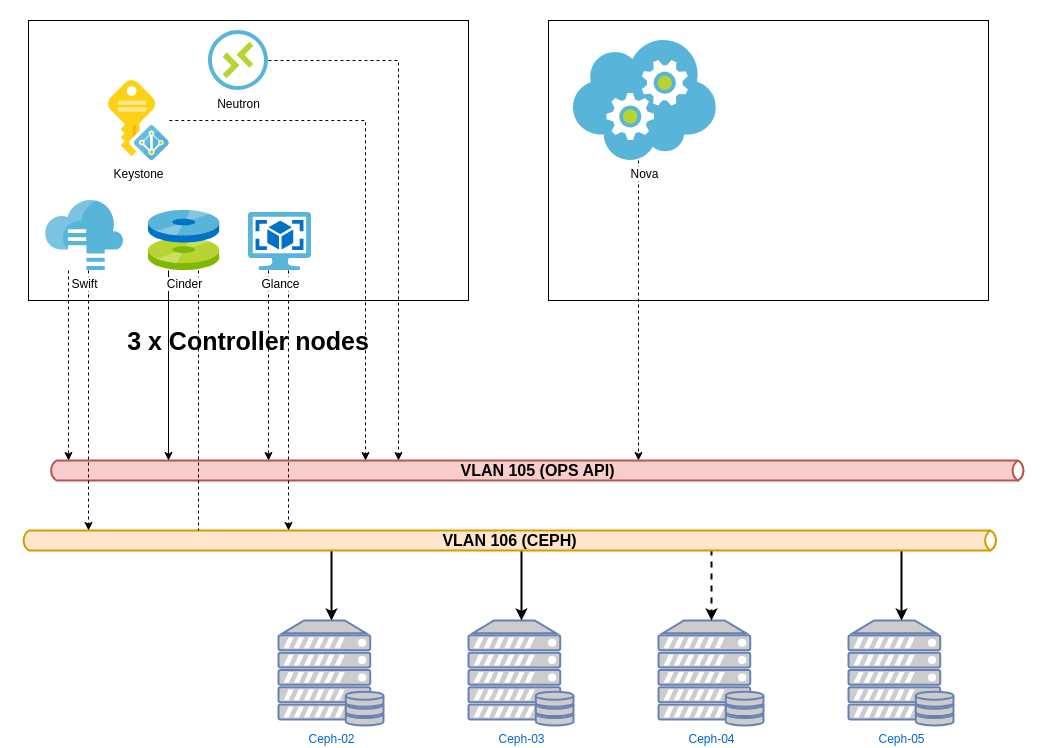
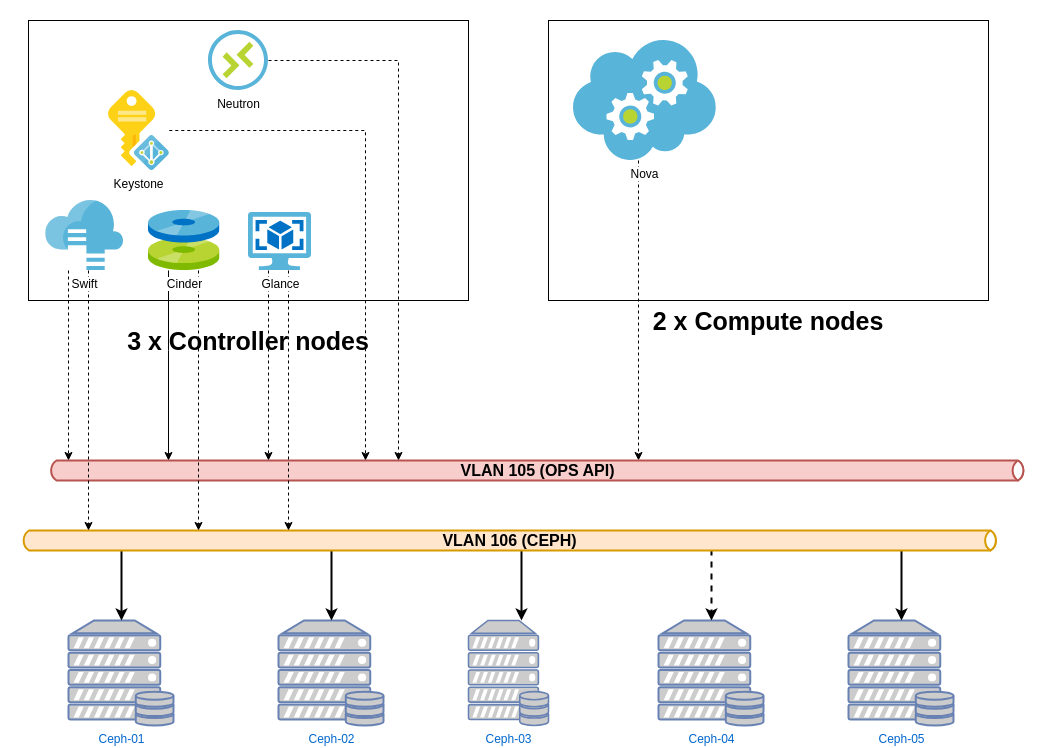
  <mxCell id="0" />
  <mxCell id="1" parent="0" />
  <mxCell id="2" value="" style="rounded=0;whiteSpace=wrap;html=1;" vertex="1" parent="1"><mxGeometry x="28" y="20" width="440" height="280" as="geometry" /></mxCell>
  <mxCell id="3" value="" style="rounded=0;whiteSpace=wrap;html=1;" vertex="1" parent="1"><mxGeometry x="548" y="20" width="440" height="280" as="geometry" /></mxCell>
  <mxCell id="4" value="&lt;b&gt;&lt;font style=&quot;font-size: 25px&quot;&gt;3 x Controller nodes&lt;/font&gt;&lt;/b&gt;" style="text;html=1;strokeColor=none;fillColor=none;align=center;verticalAlign=middle;whiteSpace=wrap;rounded=0;" vertex="1" parent="1"><mxGeometry x="123" y="330" width="250" height="20" as="geometry" /></mxCell>
+ <mxCell id="5" value="&lt;b&gt;&lt;font style=&quot;font-size: 25px&quot;&gt;2 x Compute nodes&lt;/font&gt;&lt;/b&gt;" style="text;html=1;strokeColor=none;fillColor=none;align=center;verticalAlign=middle;whiteSpace=wrap;rounded=0;" vertex="1" parent="1"><mxGeometry x="643" y="310" width="250" height="20" as="geometry" /></mxCell>
+ <mxCell id="6" value="Ceph-01" style="fontColor=#0066CC;verticalAlign=top;verticalLabelPosition=bottom;labelPosition=center;align=center;html=1;outlineConnect=0;fillColor=#CCCCCC;strokeColor=#6881B3;gradientColor=none;gradientDirection=north;strokeWidth=2;shape=mxgraph.networks.server_storage;" vertex="1" parent="1"><mxGeometry x="68" y="620" width="105" height="105" as="geometry" /></mxCell>
  <mxCell id="7" value="Ceph-05" style="fontColor=#0066CC;verticalAlign=top;verticalLabelPosition=bottom;labelPosition=center;align=center;html=1;outlineConnect=0;fillColor=#CCCCCC;strokeColor=#6881B3;gradientColor=none;gradientDirection=north;strokeWidth=2;shape=mxgraph.networks.server_storage;" vertex="1" parent="1"><mxGeometry x="848" y="620" width="105" height="105" as="geometry" /></mxCell>
  <mxCell id="8" value="Ceph-04" style="fontColor=#0066CC;verticalAlign=top;verticalLabelPosition=bottom;labelPosition=center;align=center;html=1;outlineConnect=0;fillColor=#CCCCCC;strokeColor=#6881B3;gradientColor=none;gradientDirection=north;strokeWidth=2;shape=mxgraph.networks.server_storage;" vertex="1" parent="1"><mxGeometry x="658" y="620" width="105" height="105" as="geometry" /></mxCell>
- <mxCell id="9" value="Ceph-03" style="fontColor=#0066CC;verticalAlign=top;verticalLabelPosition=bottom;labelPosition=center;align=center;html=1;outlineConnect=0;fillColor=#CCCCCC;strokeColor=#6881B3;gradientColor=none;gradientDirection=north;strokeWidth=2;shape=mxgraph.networks.server_storage;" vertex="1" parent="1"><mxGeometry x="468" y="620" width="105" height="105" as="geometry" /></mxCell>
+ <mxCell id="9" value="Ceph-03" style="fontColor=#0066CC;verticalAlign=top;verticalLabelPosition=bottom;labelPosition=center;align=center;html=1;outlineConnect=0;fillColor=#CCCCCC;strokeColor=#6881B3;gradientColor=none;gradientDirection=north;strokeWidth=2;shape=mxgraph.networks.server_storage;" vertex="1" parent="1"><mxGeometry x="468" y="620" width="80" height="105" as="geometry" /></mxCell>
  <mxCell id="10" value="Ceph-02" style="fontColor=#0066CC;verticalAlign=top;verticalLabelPosition=bottom;labelPosition=center;align=center;html=1;outlineConnect=0;fillColor=#CCCCCC;strokeColor=#6881B3;gradientColor=none;gradientDirection=north;strokeWidth=2;shape=mxgraph.networks.server_storage;" vertex="1" parent="1"><mxGeometry x="278" y="620" width="105" height="105" as="geometry" /></mxCell>
+ <mxCell id="11" style="edgeStyle=orthogonalEdgeStyle;rounded=0;orthogonalLoop=1;jettySize=auto;html=1;strokeWidth=2;" edge="1" parent="1" source="16" target="6"><mxGeometry relative="1" as="geometry"><Array as="points"><mxPoint x="121" y="567" /><mxPoint x="121" y="567" /></Array></mxGeometry></mxCell>
  <mxCell id="12" style="edgeStyle=orthogonalEdgeStyle;rounded=0;orthogonalLoop=1;jettySize=auto;html=1;strokeWidth=2;" edge="1" parent="1" source="16" target="10"><mxGeometry relative="1" as="geometry"><Array as="points"><mxPoint x="331" y="570" /><mxPoint x="331" y="570" /></Array></mxGeometry></mxCell>
  <mxCell id="13" style="edgeStyle=orthogonalEdgeStyle;rounded=0;orthogonalLoop=1;jettySize=auto;html=1;strokeWidth=2;" edge="1" parent="1" source="16" target="9"><mxGeometry relative="1" as="geometry"><Array as="points"><mxPoint x="521" y="570" /><mxPoint x="521" y="570" /></Array></mxGeometry></mxCell>
  <mxCell id="14" style="edgeStyle=orthogonalEdgeStyle;rounded=0;orthogonalLoop=1;jettySize=auto;html=1;strokeWidth=2;dashed=1;" edge="1" parent="1" source="16" target="8"><mxGeometry relative="1" as="geometry"><Array as="points"><mxPoint x="711" y="570" /><mxPoint x="711" y="570" /></Array></mxGeometry></mxCell>
  <mxCell id="15" style="edgeStyle=orthogonalEdgeStyle;rounded=0;orthogonalLoop=1;jettySize=auto;html=1;strokeWidth=2;" edge="1" parent="1" source="16" target="7"><mxGeometry relative="1" as="geometry"><Array as="points"><mxPoint x="901" y="590" /><mxPoint x="901" y="590" /></Array></mxGeometry></mxCell>
  <mxCell id="16" value="&lt;b&gt;&lt;font style=&quot;font-size: 16px&quot;&gt;VLAN 106 (CEPH)&lt;/font&gt;&lt;/b&gt;" style="html=1;outlineConnect=0;fillColor=#ffe6cc;strokeColor=#d79b00;gradientDirection=north;strokeWidth=2;shape=mxgraph.networks.bus;gradientDirection=north;perimeter=backbonePerimeter;backboneSize=20;" vertex="1" parent="1"><mxGeometry x="20.5" y="530" width="977.5" height="20" as="geometry" /></mxCell>
  <mxCell id="17" style="edgeStyle=orthogonalEdgeStyle;rounded=0;orthogonalLoop=1;jettySize=auto;html=1;strokeWidth=1;dashed=1;" edge="1" parent="1" source="18" target="19"><mxGeometry relative="1" as="geometry"><Array as="points"><mxPoint x="638" y="250" /><mxPoint x="638" y="250" /></Array></mxGeometry></mxCell>
  <mxCell id="18" value="Nova" style="aspect=fixed;html=1;points=[];align=center;image;fontSize=12;image=img/lib/mscae/Cloud_Services_Classic.svg;" vertex="1" parent="1"><mxGeometry x="573" y="40" width="142.85" height="120" as="geometry" /></mxCell>
  <mxCell id="19" value="&lt;b&gt;&lt;font style=&quot;font-size: 16px&quot;&gt;VLAN 105 (OPS API)&lt;/font&gt;&lt;/b&gt;" style="html=1;outlineConnect=0;fillColor=#f8cecc;strokeColor=#b85450;gradientDirection=north;strokeWidth=2;shape=mxgraph.networks.bus;gradientDirection=north;perimeter=backbonePerimeter;backboneSize=20;" vertex="1" parent="1"><mxGeometry x="48" y="460" width="977.5" height="20" as="geometry" /></mxCell>
  <mxCell id="20" style="edgeStyle=orthogonalEdgeStyle;rounded=0;orthogonalLoop=1;jettySize=auto;html=1;dashed=1;strokeWidth=1;" edge="1" parent="1" source="22" target="19"><mxGeometry relative="1" as="geometry"><Array as="points"><mxPoint x="68" y="380" /><mxPoint x="68" y="380" /></Array></mxGeometry></mxCell>
  <mxCell id="21" style="edgeStyle=orthogonalEdgeStyle;rounded=0;orthogonalLoop=1;jettySize=auto;html=1;dashed=1;strokeWidth=1;" edge="1" parent="1" source="22" target="16"><mxGeometry relative="1" as="geometry"><Array as="points"><mxPoint x="88" y="400" /><mxPoint x="88" y="400" /></Array></mxGeometry></mxCell>
  <mxCell id="22" value="Swift" style="aspect=fixed;html=1;points=[];align=center;image;fontSize=12;image=img/lib/mscae/StorSimple.svg;" vertex="1" parent="1"><mxGeometry x="45.22" y="200" width="77.78" height="70" as="geometry" /></mxCell>
  <mxCell id="23" style="edgeStyle=orthogonalEdgeStyle;rounded=0;orthogonalLoop=1;jettySize=auto;html=1;dashed=0;strokeWidth=1;" edge="1" parent="1" source="25" target="19"><mxGeometry relative="1" as="geometry"><Array as="points"><mxPoint x="168" y="350" /><mxPoint x="168" y="350" /></Array></mxGeometry></mxCell>
- <mxCell id="24" style="edgeStyle=orthogonalEdgeStyle;rounded=0;orthogonalLoop=1;jettySize=auto;html=1;dashed=1;strokeWidth=1;endArrow=none;" edge="1" parent="1" source="25" target="16"><mxGeometry relative="1" as="geometry"><Array as="points"><mxPoint x="198" y="400" /><mxPoint x="198" y="400" /></Array></mxGeometry></mxCell>
+ <mxCell id="24" style="edgeStyle=orthogonalEdgeStyle;rounded=0;orthogonalLoop=1;jettySize=auto;html=1;dashed=1;strokeWidth=1;" edge="1" parent="1" source="25" target="16"><mxGeometry relative="1" as="geometry"><Array as="points"><mxPoint x="198" y="400" /><mxPoint x="198" y="400" /></Array></mxGeometry></mxCell>
  <mxCell id="25" value="Cinder" style="aspect=fixed;html=1;points=[];align=center;image;fontSize=12;image=img/lib/mscae/Discs.svg;" vertex="1" parent="1"><mxGeometry x="148" y="210" width="71.43" height="60" as="geometry" /></mxCell>
  <mxCell id="26" style="edgeStyle=orthogonalEdgeStyle;rounded=0;orthogonalLoop=1;jettySize=auto;html=1;dashed=1;strokeWidth=1;" edge="1" parent="1" source="28" target="19"><mxGeometry relative="1" as="geometry"><Array as="points"><mxPoint x="268" y="370" /><mxPoint x="268" y="370" /></Array></mxGeometry></mxCell>
  <mxCell id="27" style="edgeStyle=orthogonalEdgeStyle;rounded=0;orthogonalLoop=1;jettySize=auto;html=1;dashed=1;strokeWidth=1;" edge="1" parent="1" source="28" target="16"><mxGeometry relative="1" as="geometry"><Array as="points"><mxPoint x="288" y="330" /><mxPoint x="288" y="330" /></Array></mxGeometry></mxCell>
  <mxCell id="28" value="Glance" style="aspect=fixed;html=1;points=[];align=center;image;fontSize=12;image=img/lib/mscae/OS_Images_Classic.svg;" vertex="1" parent="1"><mxGeometry x="248" y="212" width="63.04" height="58" as="geometry" /></mxCell>
  <mxCell id="29" style="edgeStyle=orthogonalEdgeStyle;rounded=0;orthogonalLoop=1;jettySize=auto;html=1;dashed=1;strokeWidth=1;" edge="1" parent="1" source="30" target="19"><mxGeometry relative="1" as="geometry"><Array as="points"><mxPoint x="365" y="380" /><mxPoint x="365" y="380" /></Array></mxGeometry></mxCell>
- <mxCell id="30" value="Keystone" style="aspect=fixed;html=1;points=[];align=center;image;fontSize=12;image=img/lib/mscae/Managed_Identities.svg;" vertex="1" parent="1"><mxGeometry x="108" y="80" width="60.8" height="80" as="geometry" /></mxCell>
+ <mxCell id="30" value="Keystone" style="aspect=fixed;html=1;points=[];align=center;image;fontSize=12;image=img/lib/mscae/Managed_Identities.svg;" vertex="1" parent="1"><mxGeometry x="108" y="90" width="60.8" height="80" as="geometry" /></mxCell>
  <mxCell id="31" style="edgeStyle=orthogonalEdgeStyle;rounded=0;orthogonalLoop=1;jettySize=auto;html=1;dashed=1;strokeWidth=1;" edge="1" parent="1" source="32" target="19"><mxGeometry relative="1" as="geometry"><Array as="points"><mxPoint x="398" y="60" /></Array></mxGeometry></mxCell>
  <mxCell id="32" value="Neutron" style="aspect=fixed;html=1;points=[];align=center;image;fontSize=12;image=img/lib/mscae/Connections.svg;" vertex="1" parent="1"><mxGeometry x="208" y="30" width="60" height="60" as="geometry" /></mxCell>
